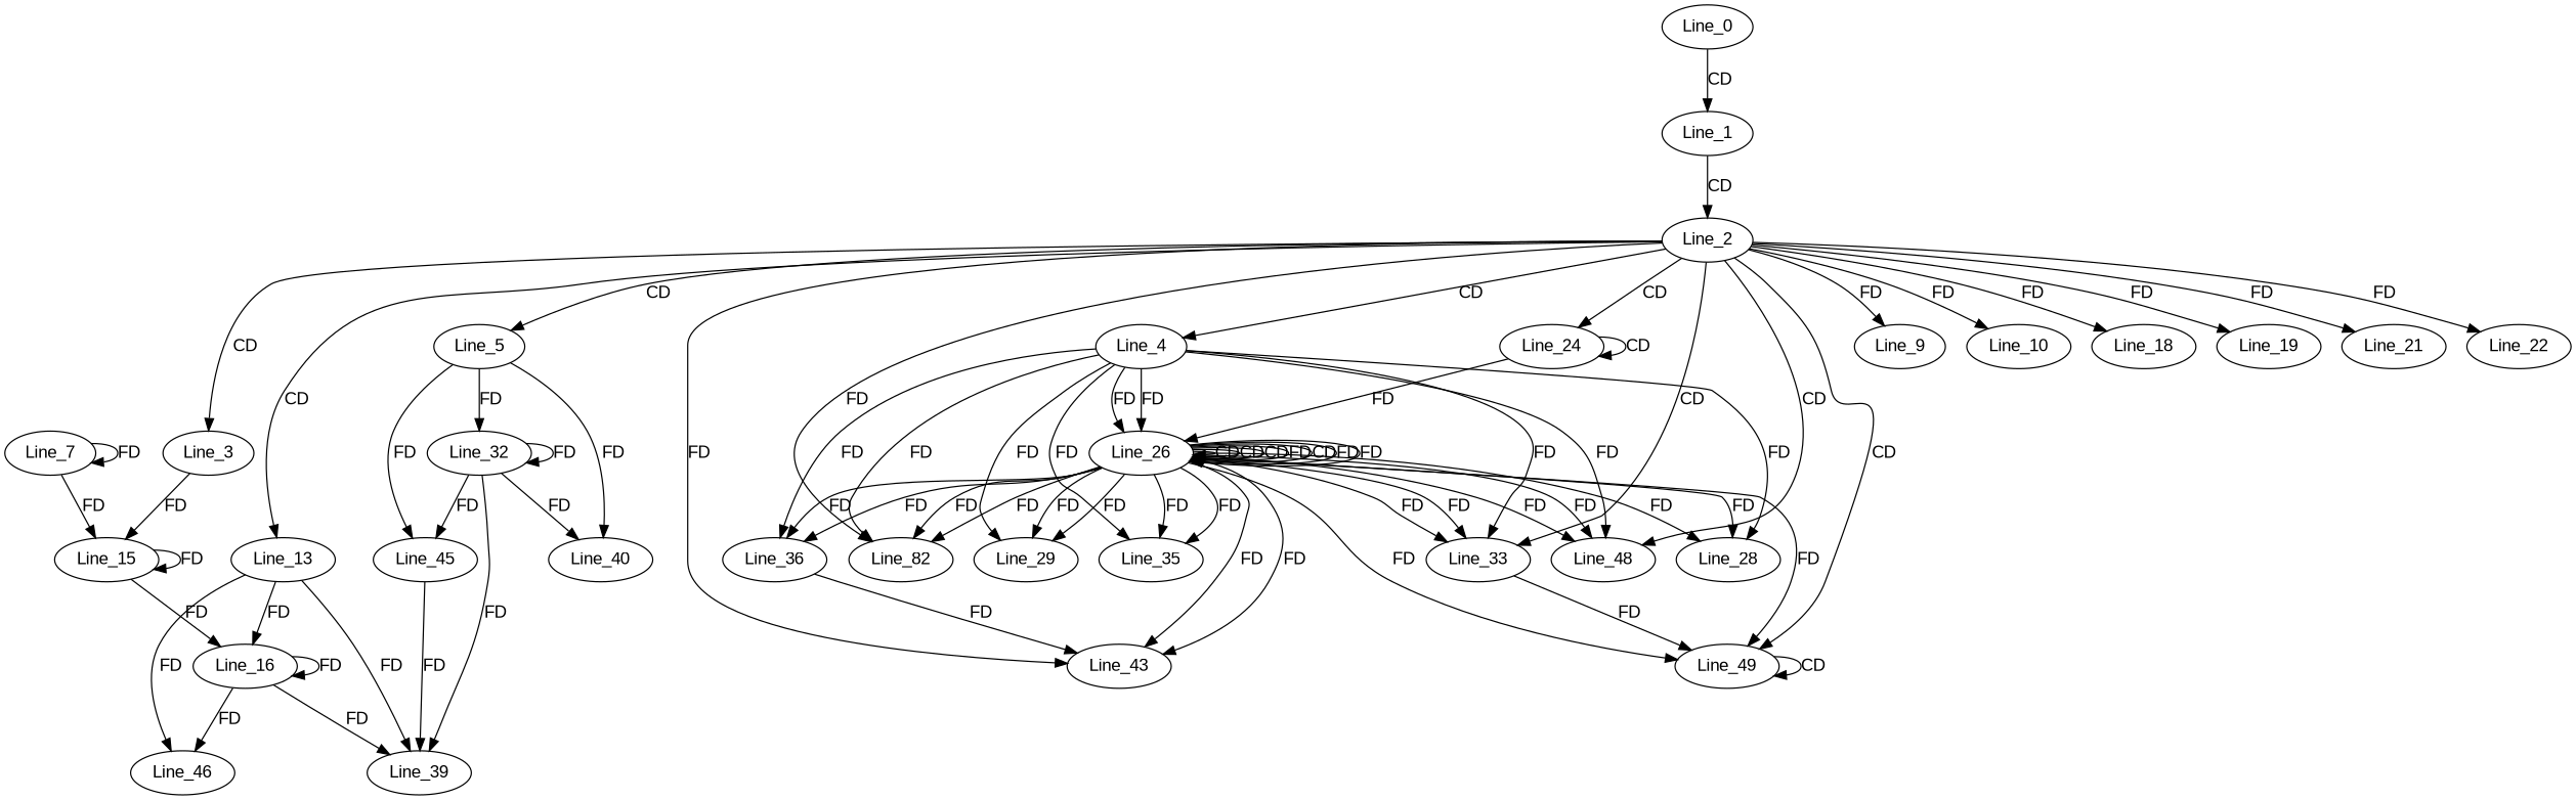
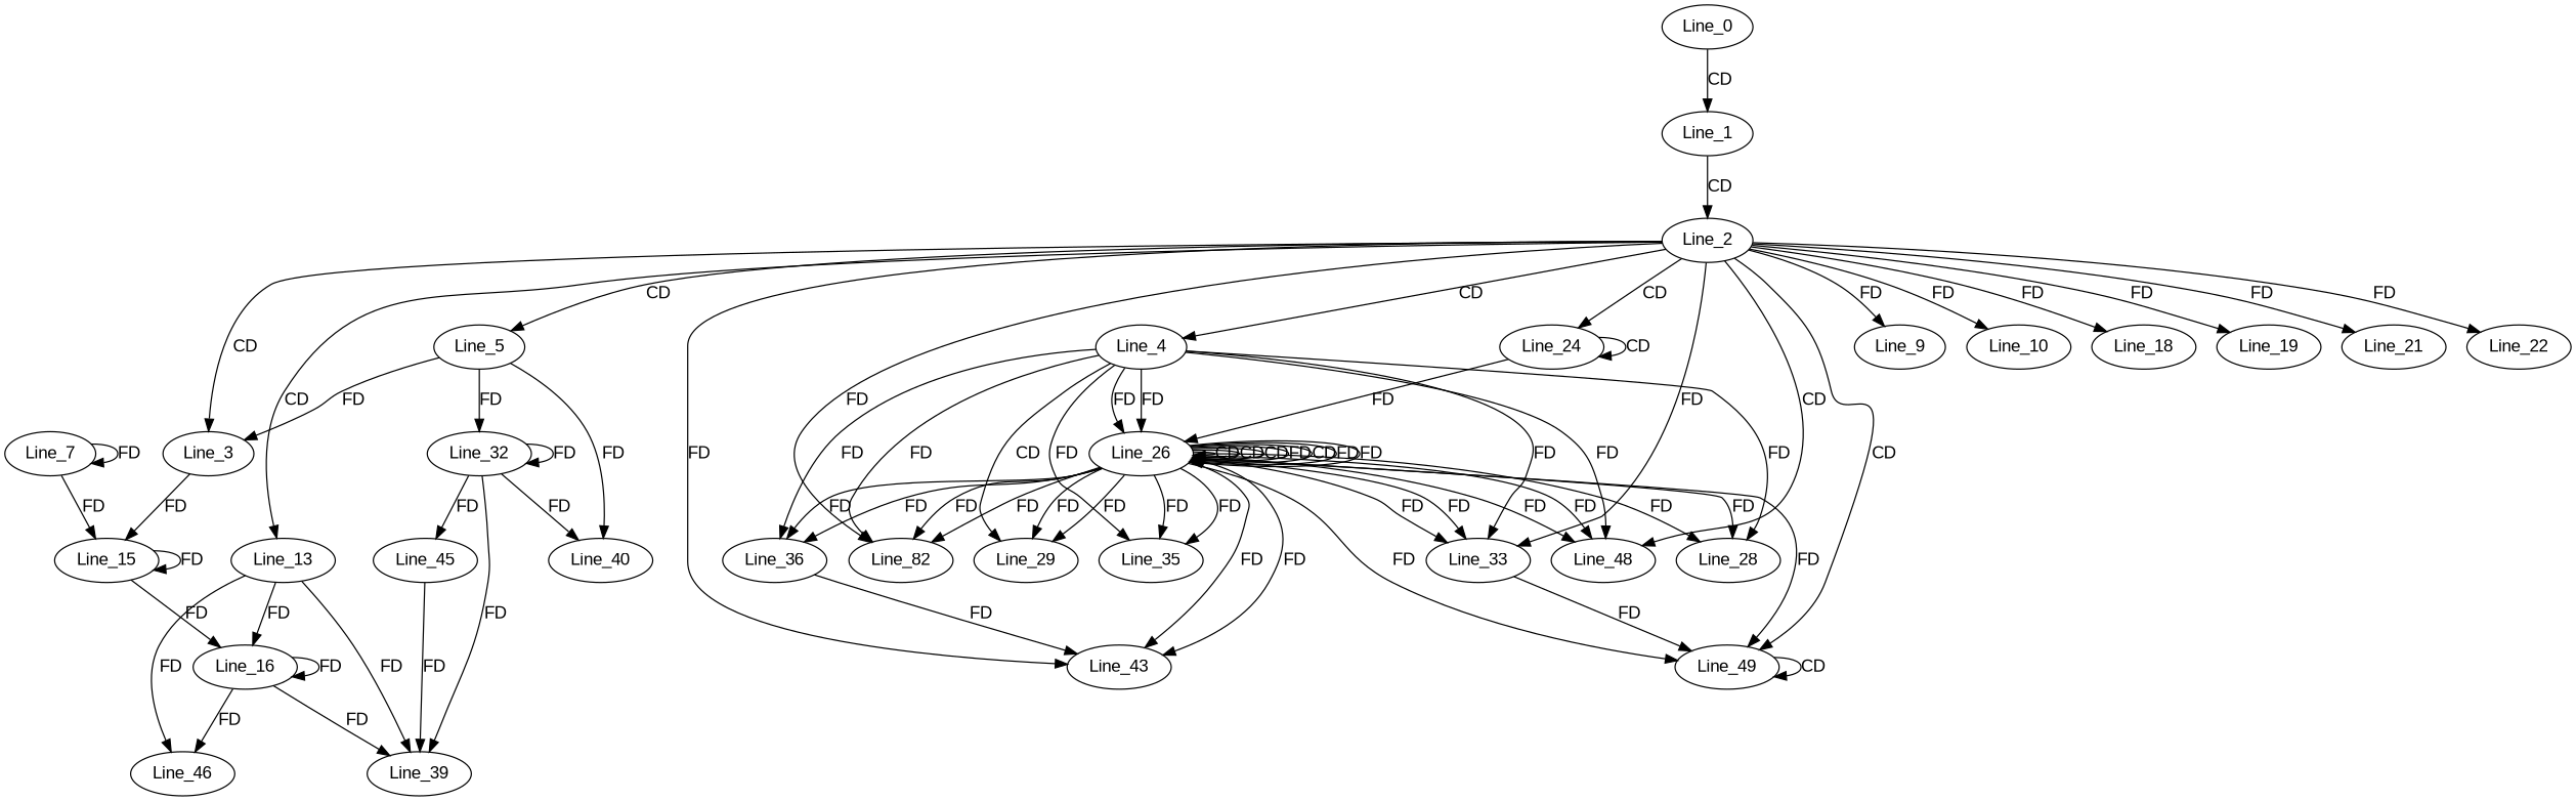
  digraph {
    fontname="Liberation Sans"
    node [fontname="Liberation Sans"]
    edge [fontname="Liberation Sans"]
    Line_0
    Line_1
    Line_2
    Line_3
    Line_4
    Line_5
    Line_9
    Line_10
    Line_13
    Line_18
    Line_19
    Line_21
    Line_22
    Line_24
    Line_33
    n16 [label=Line_82]
    Line_43
    Line_48
    Line_49
    Line_15
    Line_26
    Line_28
    Line_29
    Line_35
    Line_36
    Line_32
    Line_40
    Line_45
    Line_39
    Line_16
    Line_46
    Line_7
    Line_0 -> Line_1 [label=CD]
    Line_1 -> Line_2 [label=CD]
    Line_2 -> Line_3 [label=CD]
    Line_2 -> Line_4 [label=CD]
    Line_2 -> Line_5 [label=CD]
    Line_2 -> Line_9 [label=FD]
    Line_2 -> Line_10 [label=FD]
    Line_2 -> Line_13 [label=CD]
    Line_2 -> Line_18 [label=FD]
    Line_2 -> Line_19 [label=FD]
    Line_2 -> Line_21 [label=FD]
    Line_2 -> Line_22 [label=FD]
    Line_2 -> Line_24 [label=CD]
-   Line_2 -> Line_33 [label=CD]
+   Line_2 -> Line_33 [label=FD]
    Line_2 -> n16 [label=FD]
    Line_2 -> Line_43 [label=FD]
    Line_2 -> Line_48 [label=CD]
    Line_2 -> Line_49 [label=CD]
    Line_3 -> Line_15 [label=FD]
    Line_4 -> Line_33 [label=FD]
    Line_4 -> n16 [label=FD]
    Line_4 -> Line_48 [label=FD]
    Line_4 -> Line_26 [label=FD]
    Line_4 -> Line_26 [label=FD]
    Line_4 -> Line_28 [label=FD]
-   Line_4 -> Line_29 [label=FD]
+   Line_4 -> Line_29 [label=CD]
    Line_4 -> Line_35 [label=FD]
    Line_4 -> Line_36 [label=FD]
    Line_5 -> Line_32 [label=FD]
    Line_5 -> Line_40 [label=FD]
-   Line_5 -> Line_45 [label=FD]
+   Line_5 -> Line_3 [label=FD]
    Line_13 -> Line_39 [label=FD]
    Line_13 -> Line_16 [label=FD]
    Line_13 -> Line_46 [label=FD]
    Line_24 -> Line_24 [label=CD]
    Line_24 -> Line_26 [label=FD]
    Line_33 -> Line_49 [label=FD]
    Line_49 -> Line_49 [label=CD]
    Line_15 -> Line_15 [label=FD]
    Line_15 -> Line_16 [label=FD]
    Line_26 -> Line_33 [label=FD]
    Line_26 -> Line_33 [label=FD]
    Line_26 -> n16 [label=FD]
    Line_26 -> n16 [label=FD]
    Line_26 -> Line_43 [label=FD]
    Line_26 -> Line_43 [label=FD]
    Line_26 -> Line_48 [label=FD]
    Line_26 -> Line_48 [label=FD]
    Line_26 -> Line_49 [label=FD]
    Line_26 -> Line_49 [label=FD]
    Line_26 -> Line_26 [label=CD]
    Line_26 -> Line_26 [label=CD]
    Line_26 -> Line_26 [label=CD]
    Line_26 -> Line_26 [label=FD]
    Line_26 -> Line_26 [label=CD]
    Line_26 -> Line_26 [label=FD]
    Line_26 -> Line_26 [label=FD]
    Line_26 -> Line_28 [label=FD]
    Line_26 -> Line_28 [label=FD]
    Line_26 -> Line_29 [label=FD]
    Line_26 -> Line_29 [label=FD]
    Line_26 -> Line_35 [label=FD]
    Line_26 -> Line_35 [label=FD]
    Line_26 -> Line_36 [label=FD]
    Line_26 -> Line_36 [label=FD]
    Line_36 -> Line_43 [label=FD]
    Line_32 -> Line_32 [label=FD]
    Line_32 -> Line_40 [label=FD]
    Line_32 -> Line_45 [label=FD]
    Line_32 -> Line_39 [label=FD]
    Line_45 -> Line_39 [label=FD]
    Line_16 -> Line_39 [label=FD]
    Line_16 -> Line_16 [label=FD]
    Line_16 -> Line_46 [label=FD]
    Line_7 -> Line_15 [label=FD]
    Line_7 -> Line_7 [label=FD]
  }
